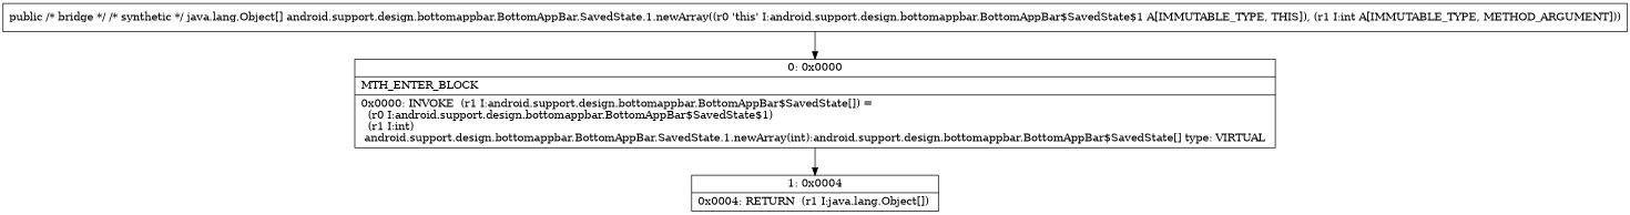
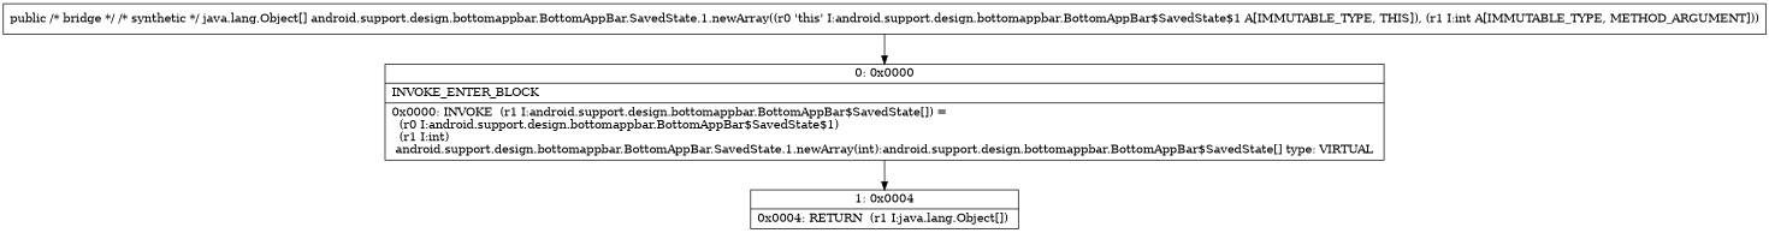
  digraph {
    node [shape=record]
-   n1 [label="{0\:\ 0x0000|MTH_ENTER_BLOCK\l|0x0000: INVOKE  (r1 I:android.support.design.bottomappbar.BottomAppBar$SavedState[]) = \l  (r0 I:android.support.design.bottomappbar.BottomAppBar$SavedState$1)\l  (r1 I:int)\l android.support.design.bottomappbar.BottomAppBar.SavedState.1.newArray(int):android.support.design.bottomappbar.BottomAppBar$SavedState[] type: VIRTUAL \l}"]
+   n1 [label="{0\:\ 0x0000|INVOKE_ENTER_BLOCK\l|0x0000: INVOKE  (r1 I:android.support.design.bottomappbar.BottomAppBar$SavedState[]) = \l  (r0 I:android.support.design.bottomappbar.BottomAppBar$SavedState$1)\l  (r1 I:int)\l android.support.design.bottomappbar.BottomAppBar.SavedState.1.newArray(int):android.support.design.bottomappbar.BottomAppBar$SavedState[] type: VIRTUAL \l}"]
    n2 [label="{1\:\ 0x0004|0x0004: RETURN  (r1 I:java.lang.Object[]) \l}"]
    n3 [label="{public \/* bridge *\/ \/* synthetic *\/ java.lang.Object[] android.support.design.bottomappbar.BottomAppBar.SavedState.1.newArray((r0 'this' I:android.support.design.bottomappbar.BottomAppBar$SavedState$1 A[IMMUTABLE_TYPE, THIS]), (r1 I:int A[IMMUTABLE_TYPE, METHOD_ARGUMENT])) }"]
    n1 -> n2
    n3 -> n1
  }
